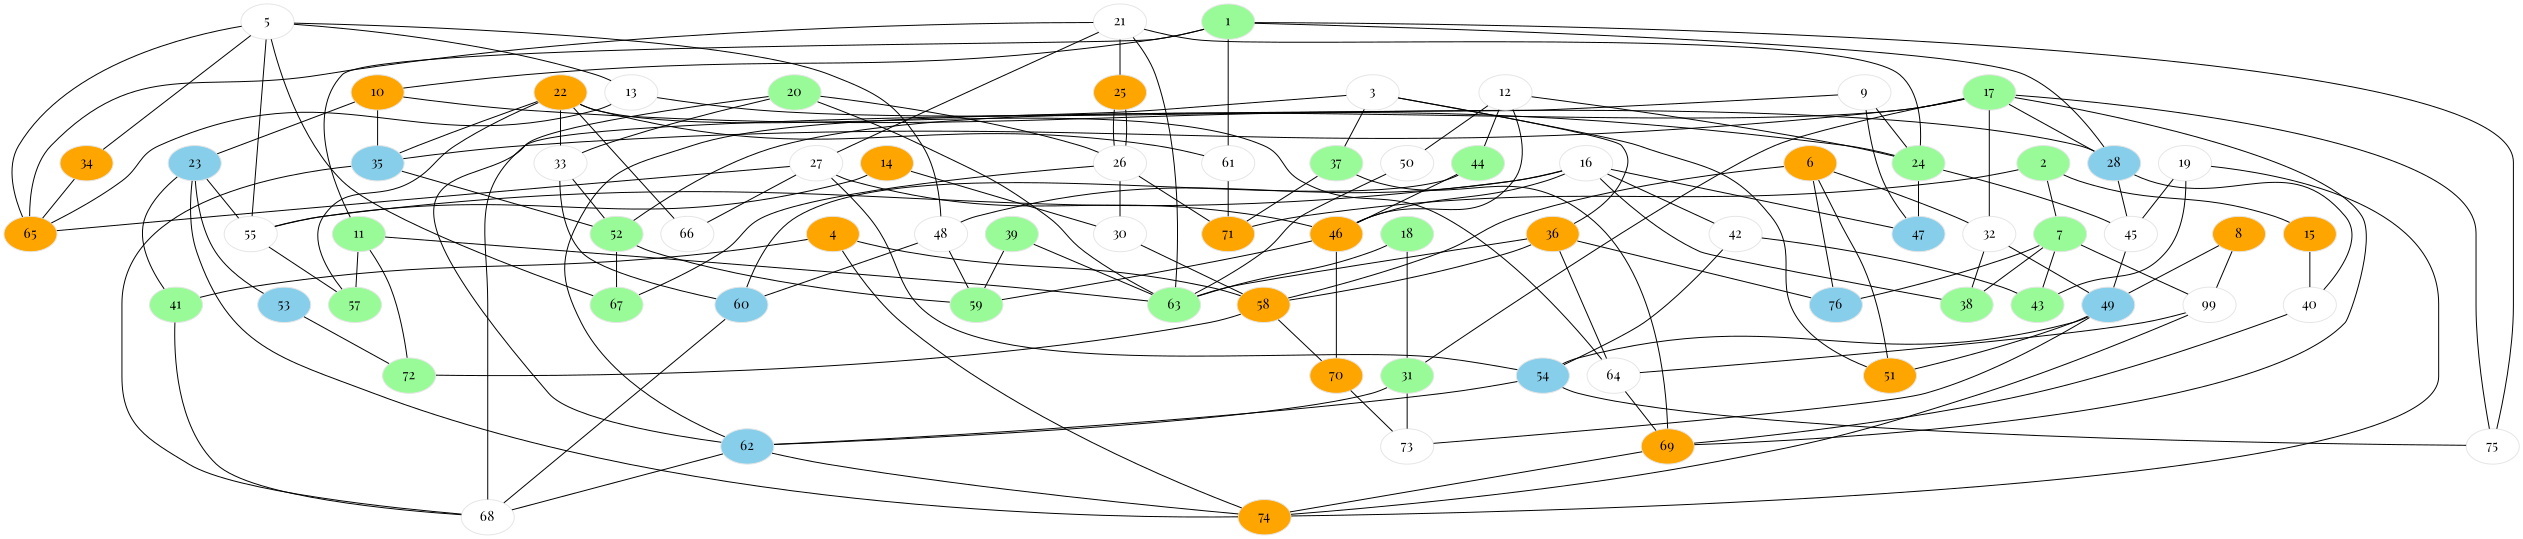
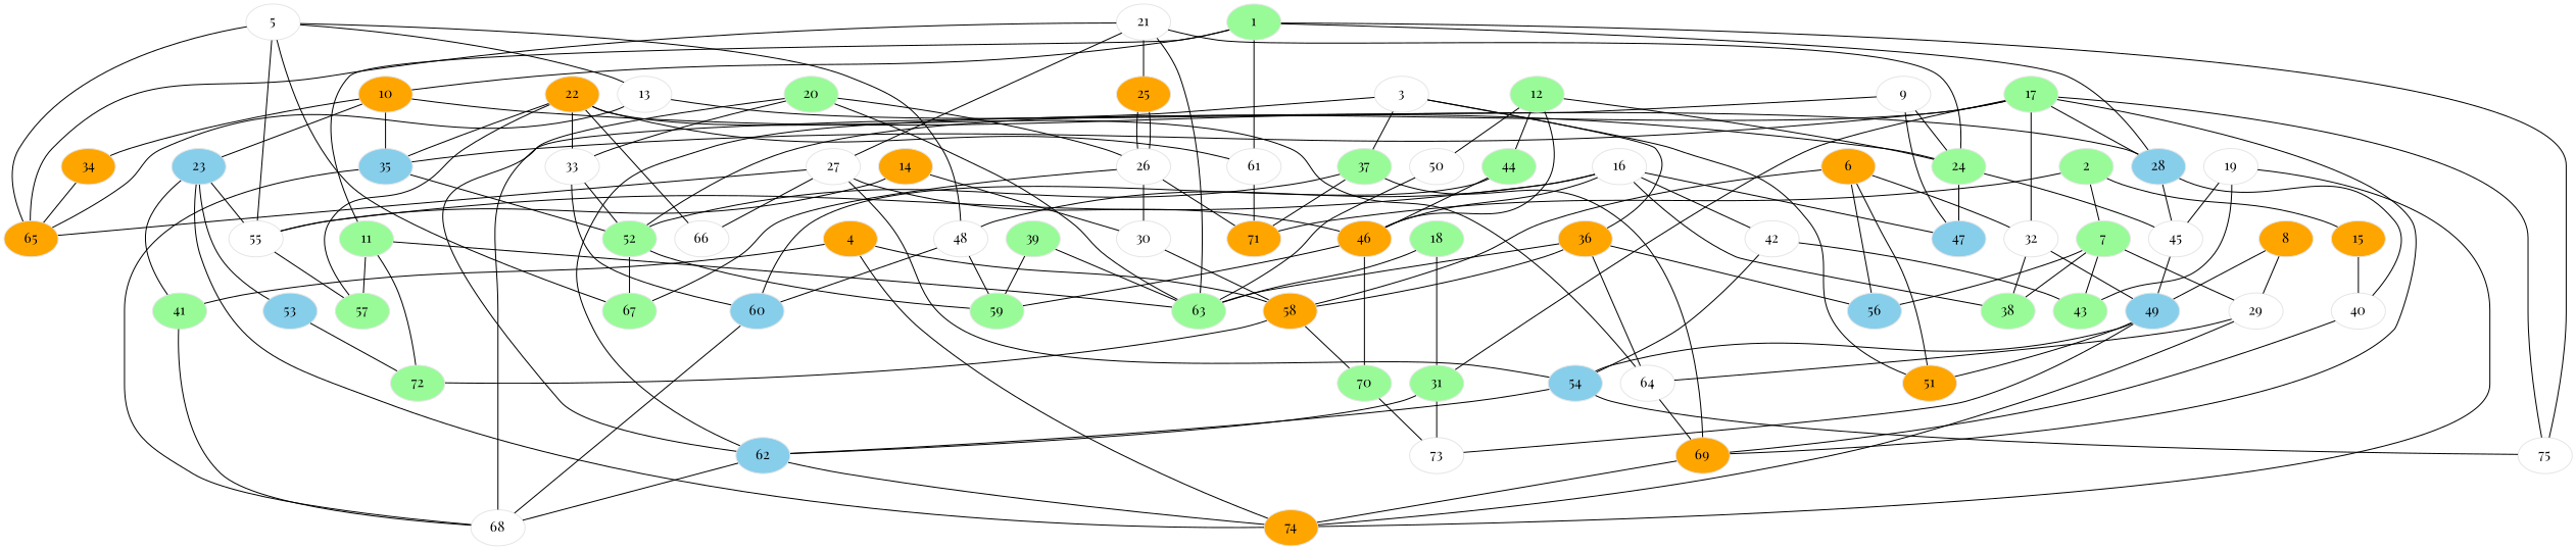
  graph {
    fontname="Playfair Display"
    node [color=gray90 fillcolor=white fontname="Playfair Display" style=filled]
    edge [fontname="Playfair Display"]
    1 [fillcolor=palegreen]
    10 [fillcolor=orange]
    11 [fillcolor=palegreen]
    28 [fillcolor=skyblue]
    61
    75
    24 [fillcolor=palegreen]
    23 [fillcolor=skyblue]
    34 [fillcolor=orange]
    35 [fillcolor=skyblue]
    57 [fillcolor=palegreen]
    63 [fillcolor=palegreen]
    72 [fillcolor=palegreen]
    40
    45
    71 [fillcolor=orange]
    2 [fillcolor=palegreen]
    7 [fillcolor=palegreen]
    15 [fillcolor=orange]
-   56 [fillcolor=skyblue label=76]
-   29 [label=99]
+   56 [fillcolor=skyblue]
+   29
    38 [fillcolor=palegreen]
    43 [fillcolor=palegreen]
    36 [fillcolor=orange]
    3
    37 [fillcolor=palegreen]
    51 [fillcolor=orange]
    62 [fillcolor=skyblue]
    58 [fillcolor=orange]
    64
    52 [fillcolor=palegreen]
    69 [fillcolor=orange]
    74 [fillcolor=orange]
    68
    4 [fillcolor=orange]
    41 [fillcolor=palegreen]
-   70 [fillcolor=orange]
+   70 [fillcolor=palegreen]
    5
    13
    48
    55
    65 [fillcolor=orange]
    67 [fillcolor=palegreen]
    60 [fillcolor=skyblue]
    59 [fillcolor=palegreen]
    6 [fillcolor=orange]
    32
    49 [fillcolor=skyblue]
    8 [fillcolor=orange]
    54 [fillcolor=skyblue]
    73
    9
    47 [fillcolor=skyblue]
    53 [fillcolor=skyblue]
-   12
+   12 [fillcolor=palegreen]
    44 [fillcolor=palegreen]
    46 [fillcolor=orange]
    50
    14 [fillcolor=orange]
    30
    16
    42
    17 [fillcolor=palegreen]
    31 [fillcolor=palegreen]
    18 [fillcolor=palegreen]
    19
    20 [fillcolor=palegreen]
    26
    33
    21
    25 [fillcolor=orange]
    27
    66
    22 [fillcolor=orange]
    39 [fillcolor=palegreen]
    1 -- 10
    1 -- 11
    1 -- 28
    1 -- 61
    1 -- 75
    10 -- 24
    10 -- 23
-   5 -- 34
+   10 -- 34
    10 -- 35
    11 -- 57
    11 -- 63
    11 -- 72
    28 -- 40
    28 -- 45
    61 -- 71
    24 -- 45
    24 -- 47
    23 -- 74
    23 -- 41
    23 -- 55
    23 -- 53
    34 -- 65
    35 -- 52
    35 -- 68
    40 -- 69
    45 -- 49
    2 -- 71
    2 -- 7
    2 -- 15
    7 -- 56
    7 -- 29
    7 -- 38
    7 -- 43
    15 -- 40
    29 -- 64
    29 -- 74
    36 -- 63
    36 -- 56
    36 -- 58
    36 -- 64
    3 -- 36
    3 -- 37
    3 -- 51
    3 -- 62
    37 -- 71
+   37 -- 52
    37 -- 69
    62 -- 74
    62 -- 68
    58 -- 72
    58 -- 70
    64 -- 69
    52 -- 67
    52 -- 59
    69 -- 74
    4 -- 58
    4 -- 74
    4 -- 41
    41 -- 68
    70 -- 73
    5 -- 13
    5 -- 48
    5 -- 55
    5 -- 65
    5 -- 67
    13 -- 28
    13 -- 65
    48 -- 60
    48 -- 59
    55 -- 57
    60 -- 68
    6 -- 56
    6 -- 51
    6 -- 58
    6 -- 32
    32 -- 38
    32 -- 49
    49 -- 51
    49 -- 54
    49 -- 73
    8 -- 29
    8 -- 49
    54 -- 75
    54 -- 62
    9 -- 24
    9 -- 68
    9 -- 47
    53 -- 72
    12 -- 24
    12 -- 44
    12 -- 46
    12 -- 50
    44 -- 60
    44 -- 46
    46 -- 70
    46 -- 59
    50 -- 63
    14 -- 55
    14 -- 30
    30 -- 58
    16 -- 38
    16 -- 48
    16 -- 55
    16 -- 47
    16 -- 46
    16 -- 42
    42 -- 43
    42 -- 54
    17 -- 28
    17 -- 75
    17 -- 35
    17 -- 52
    17 -- 69
    17 -- 32
    17 -- 31
    31 -- 62
    31 -- 73
    18 -- 63
    18 -- 31
    19 -- 45
    19 -- 43
    19 -- 74
    20 -- 63
    20 -- 62
    20 -- 26
    20 -- 33
    26 -- 71
    26 -- 67
    26 -- 30
    33 -- 52
    33 -- 60
    21 -- 24
    21 -- 63
    21 -- 65
    21 -- 25
    21 -- 27
    25 -- 26
    25 -- 26
    27 -- 65
    27 -- 54
    27 -- 46
    27 -- 66
    22 -- 61
    22 -- 35
    22 -- 57
    22 -- 64
    22 -- 33
    22 -- 66
    39 -- 63
    39 -- 59
  }
